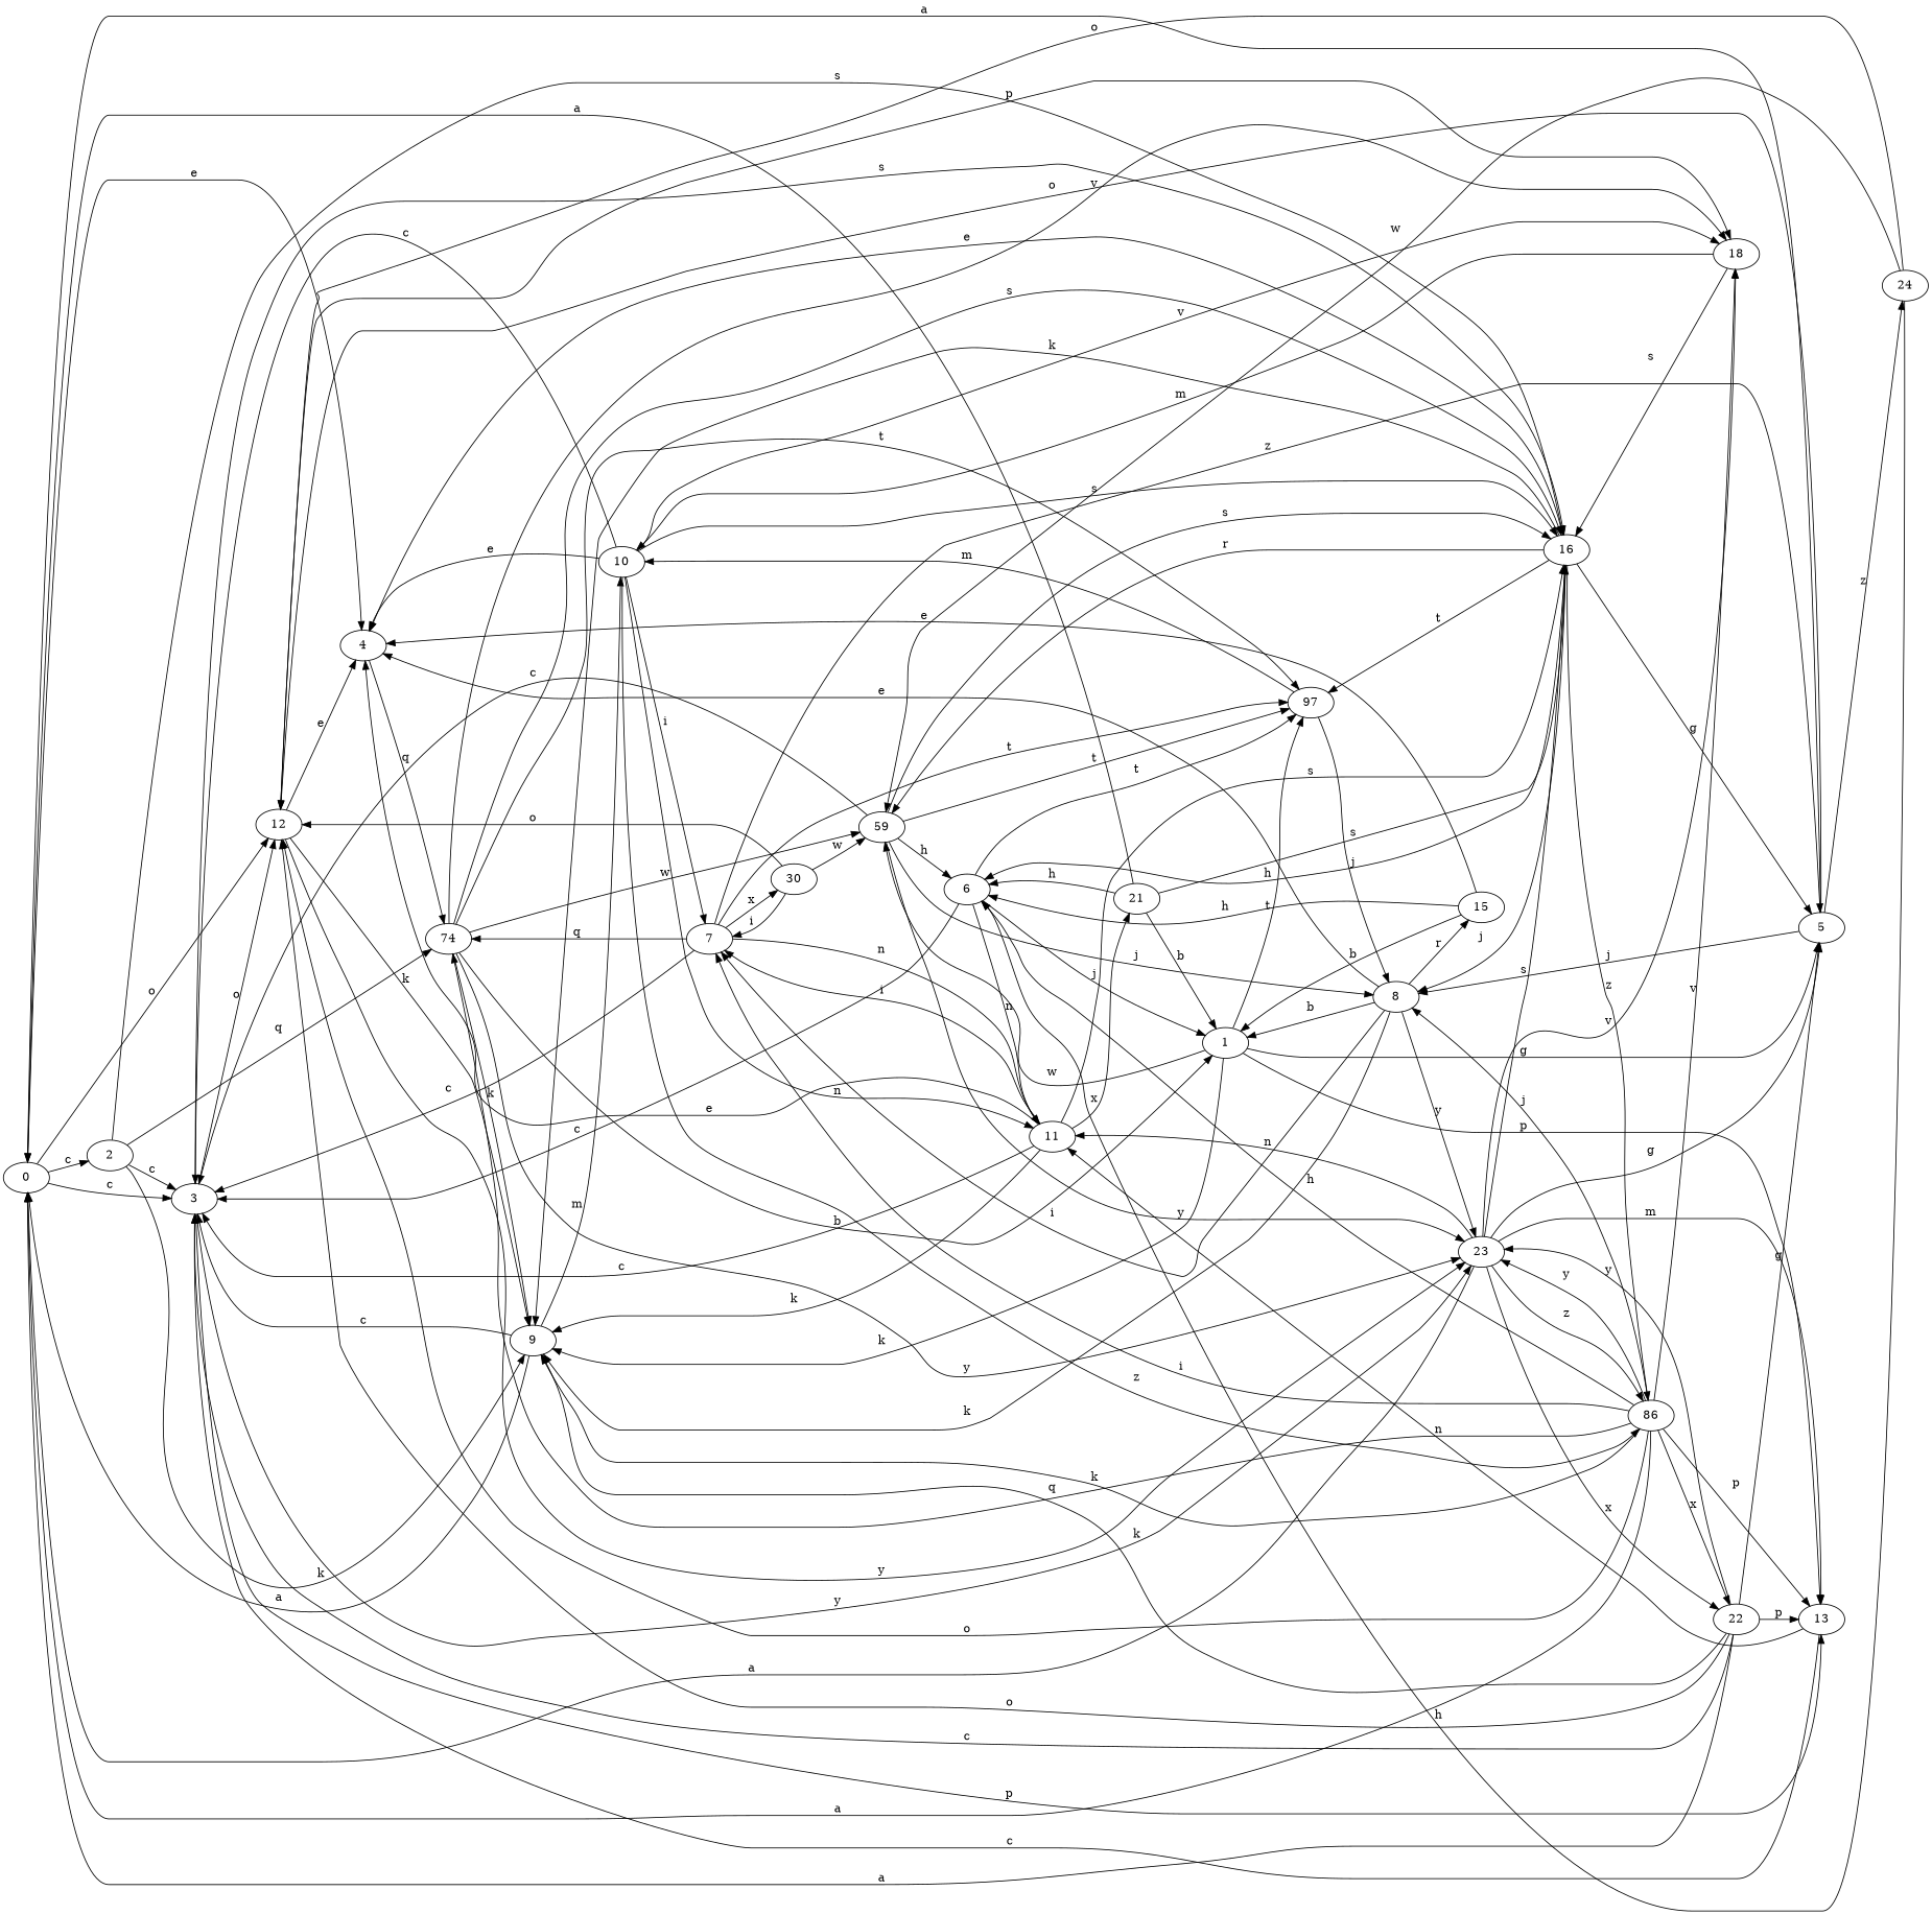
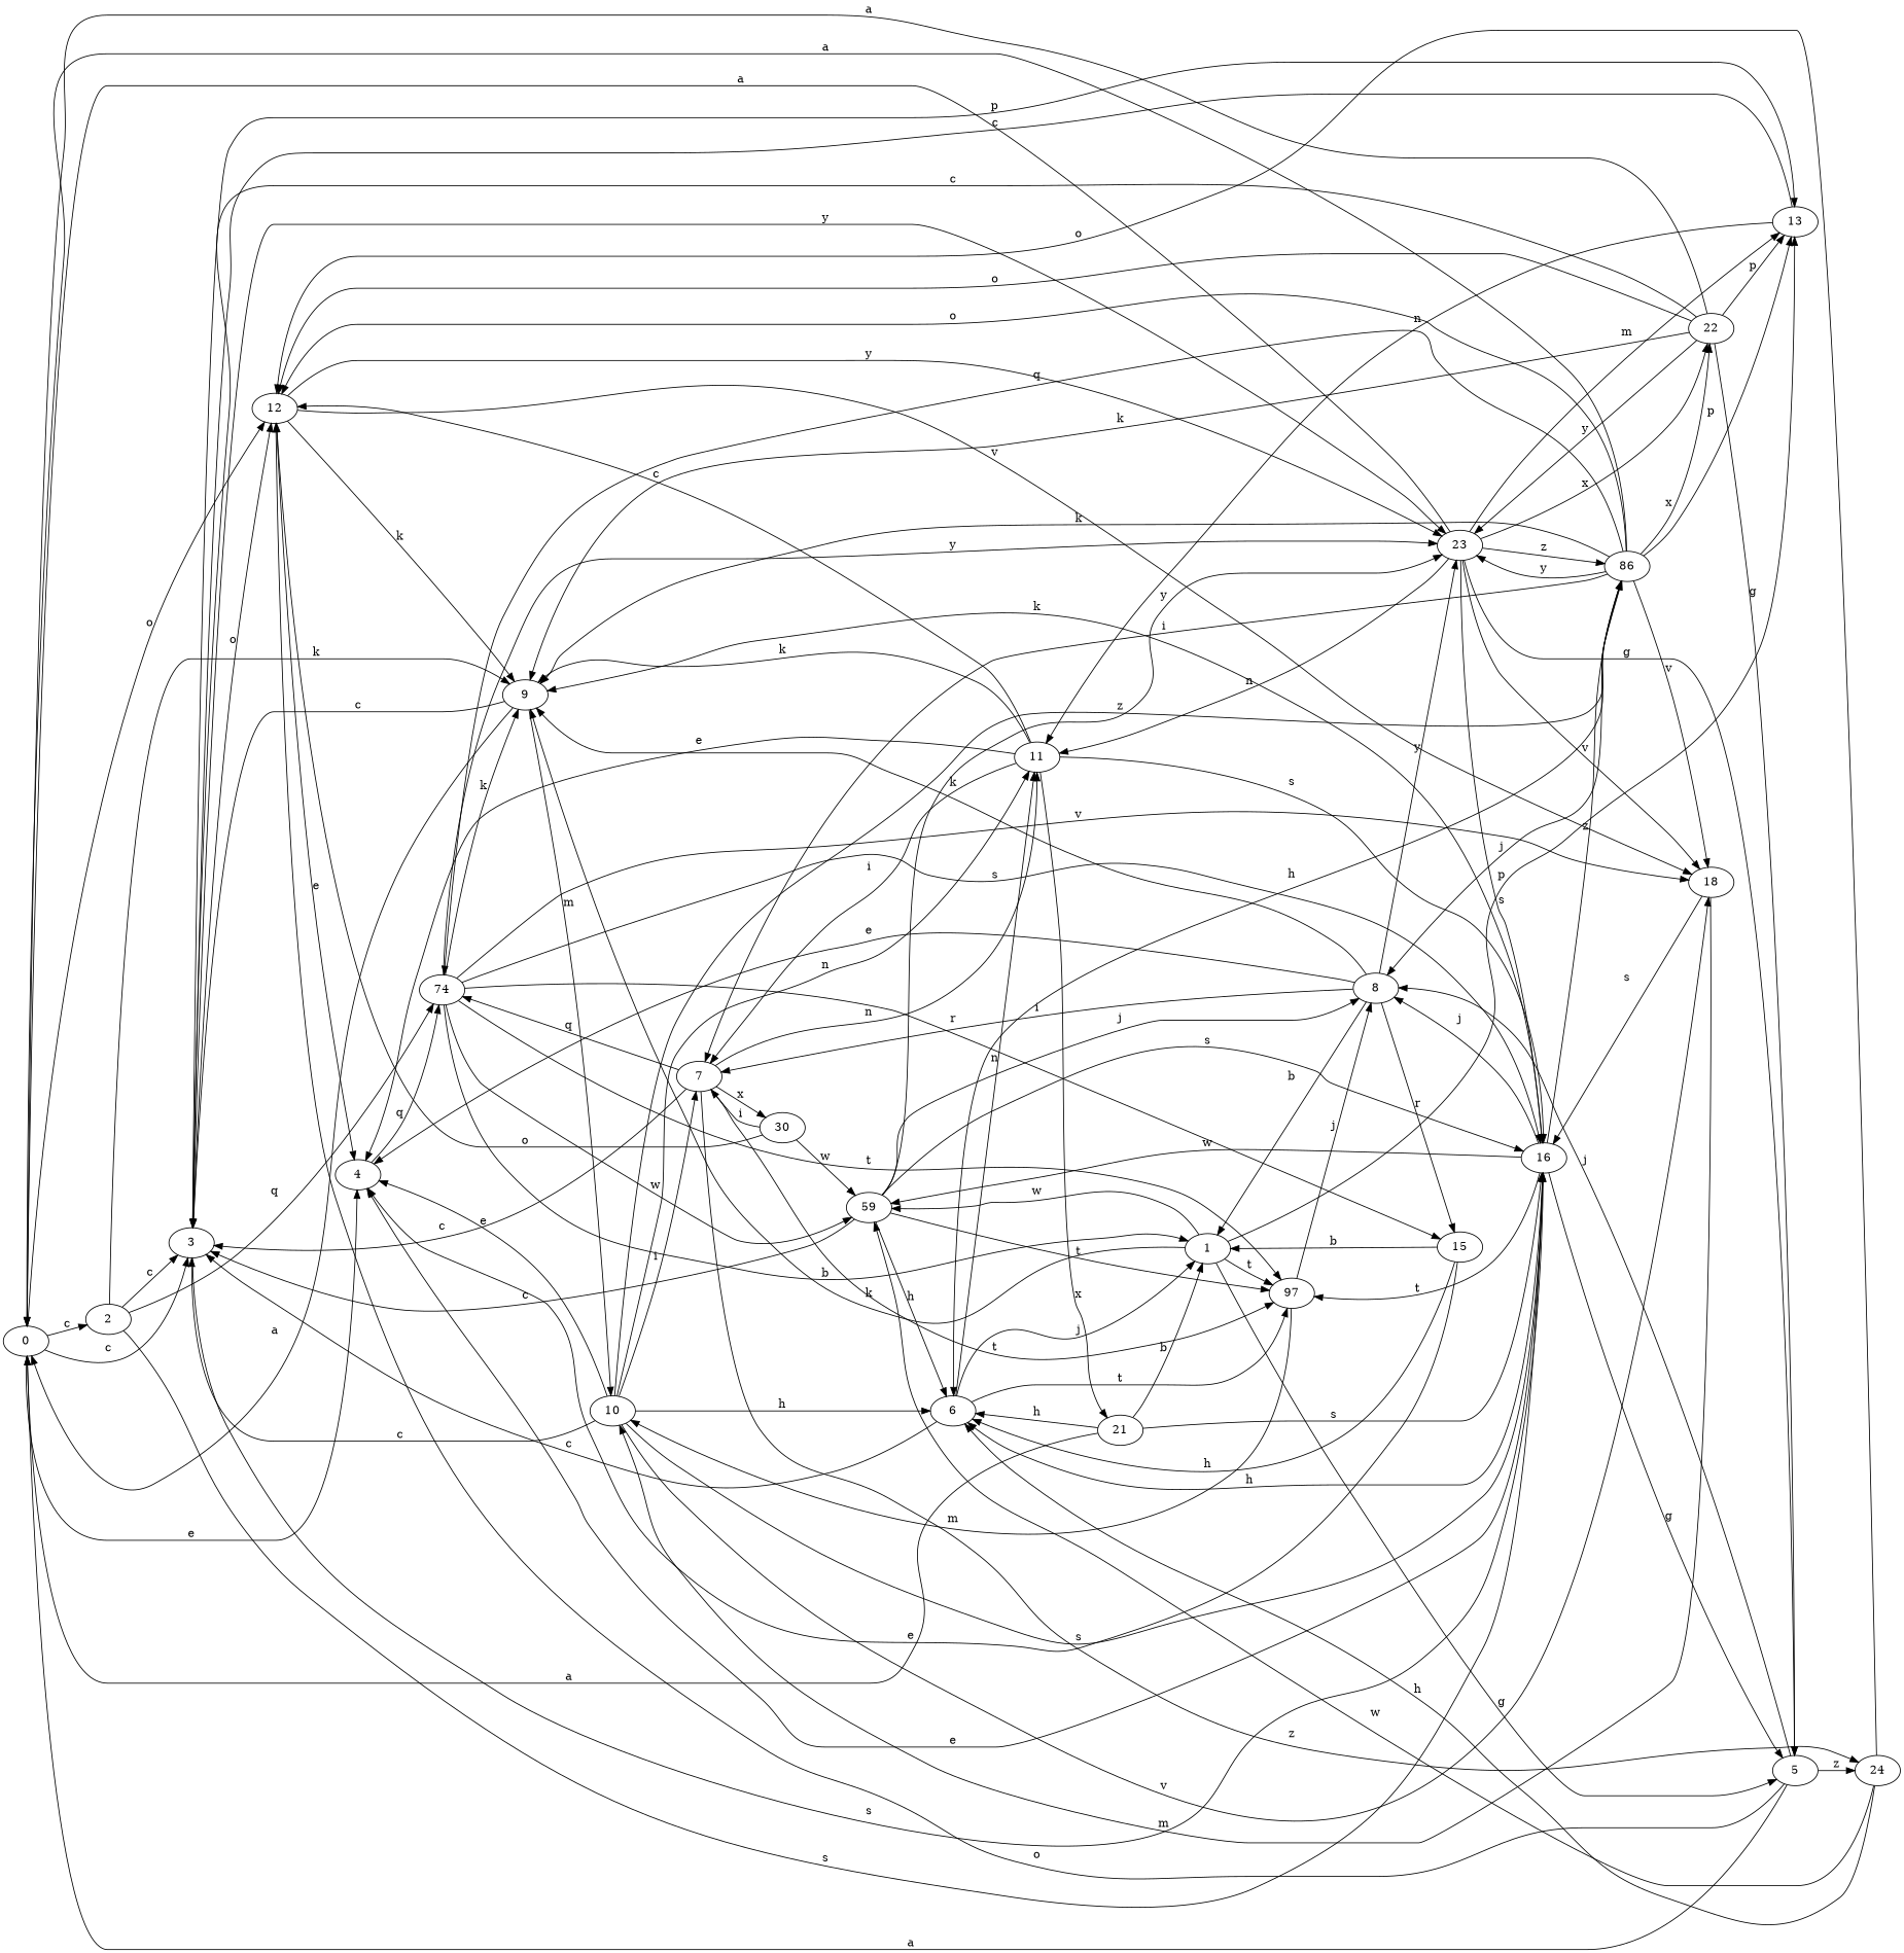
  strict digraph {
    rankdir=LR
    0
    2
    3
    4
    12
    9
    n7 [label=74]
    16
    13
    23
    18
    1
    5
    n14 [label=97]
    n15 [label=59]
    8
    24
    10
    11
    6
    15
    n22 [label=86]
    22
    7
    21
    n26 [label=30]
    0 -> 2 [label=c]
    0 -> 3 [label=c]
    0 -> 4 [label=e]
    0 -> 12 [label=o]
    2 -> 3 [label=c]
    2 -> 9 [label=k]
    2 -> n7 [label=q]
    2 -> 16 [label=s]
    3 -> 12 [label=o]
    3 -> 16 [label=s]
    3 -> 13 [label=p]
    3 -> 23 [label=y]
    4 -> n7 [label=q]
    12 -> 4 [label=e]
    12 -> 9 [label=k]
    12 -> 23 [label=y]
-   12 -> 18 [label=p]
+   12 -> 18 [label=v]
    9 -> 0 [label=a]
    9 -> 3 [label=c]
    9 -> 10 [label=m]
    n7 -> 9 [label=k]
    n7 -> 16 [label=s]
    n7 -> 23 [label=y]
    n7 -> 18 [label=v]
    n7 -> 1 [label=b]
    n7 -> n14 [label=t]
    n7 -> n15 [label=w]
+   n7 -> 15 [label=r]
    16 -> 4 [label=e]
    16 -> 9 [label=k]
    16 -> 5 [label=g]
    16 -> n14 [label=t]
-   16 -> n15 [label=r]
+   16 -> n15 [label=w]
    16 -> 8 [label=j]
    16 -> 6 [label=h]
    16 -> n22 [label=z]
    13 -> 3 [label=c]
    13 -> 11 [label=n]
    23 -> 0 [label=a]
    23 -> 16 [label=s]
    23 -> 13 [label=m]
    23 -> 18 [label=v]
    23 -> 5 [label=g]
    23 -> 11 [label=n]
    23 -> n22 [label=z]
    23 -> 22 [label=x]
    18 -> 16 [label=s]
    18 -> 10 [label=m]
    1 -> 9 [label=k]
    1 -> 13 [label=p]
    1 -> 5 [label=g]
    1 -> n14 [label=t]
    1 -> n15 [label=w]
    5 -> 0 [label=a]
    5 -> 12 [label=o]
    5 -> 8 [label=j]
    5 -> 24 [label=z]
    n14 -> 8 [label=j]
    n14 -> 10 [label=m]
    n15 -> 3 [label=c]
    n15 -> 16 [label=s]
    n15 -> 23 [label=y]
    n15 -> n14 [label=t]
    n15 -> 8 [label=j]
    n15 -> 6 [label=h]
    8 -> 4 [label=e]
    8 -> 9 [label=k]
    8 -> 23 [label=y]
    8 -> 1 [label=b]
    8 -> 15 [label=r]
    8 -> 7 [label=i]
    24 -> 12 [label=o]
    24 -> n15 [label=w]
    24 -> 6 [label=h]
    10 -> 3 [label=c]
    10 -> 4 [label=e]
    10 -> 16 [label=s]
    10 -> 18 [label=v]
    10 -> 11 [label=n]
+   10 -> 6 [label=h]
    10 -> n22 [label=z]
    10 -> 7 [label=i]
-   11 -> 3 [label=c]
+   11 -> 12 [label=c]
    11 -> 4 [label=e]
    11 -> 9 [label=k]
    11 -> 16 [label=s]
    11 -> 7 [label=i]
    11 -> 21 [label=x]
    6 -> 3 [label=c]
    6 -> 1 [label=j]
    6 -> n14 [label=t]
    6 -> 11 [label=n]
    15 -> 4 [label=e]
    15 -> 1 [label=b]
    15 -> 6 [label=h]
    n22 -> 0 [label=a]
    n22 -> 12 [label=o]
    n22 -> 9 [label=k]
    n22 -> n7 [label=q]
    n22 -> 13 [label=p]
    n22 -> 23 [label=y]
    n22 -> 18 [label=v]
    n22 -> 8 [label=j]
    n22 -> 6 [label=h]
    n22 -> 22 [label=x]
    n22 -> 7 [label=i]
    22 -> 0 [label=a]
    22 -> 3 [label=c]
    22 -> 12 [label=o]
    22 -> 9 [label=k]
    22 -> 13 [label=p]
    22 -> 23 [label=y]
    22 -> 5 [label=g]
    7 -> 3 [label=c]
    7 -> n7 [label=q]
    7 -> n14 [label=t]
-   7 -> 5 [label=z]
+   7 -> 24 [label=z]
    7 -> 11 [label=n]
    7 -> n26 [label=x]
    21 -> 0 [label=a]
    21 -> 16 [label=s]
    21 -> 1 [label=b]
    21 -> 6 [label=h]
    n26 -> 12 [label=o]
    n26 -> n15 [label=w]
    n26 -> 7 [label=i]
  }
